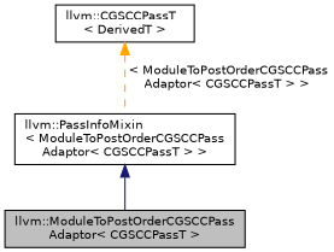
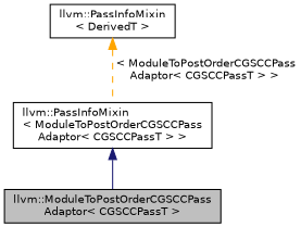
  digraph {
    node [color=black fontname=Helvetica fontsize=10 shape=box]
    edge [dir=back fontname=Helvetica fontsize=10 labelfontname=Helvetica labelfontsize=10]
    n1 [fillcolor=grey75 fontcolor=black height=0.2 label="llvm::ModuleToPostOrderCGSCCPass\lAdaptor\< CGSCCPassT \>" style=filled width=0.4]
    n2 [height=0.2 label="llvm::PassInfoMixin\l\< ModuleToPostOrderCGSCCPass\lAdaptor\< CGSCCPassT \> \>" width=0.4]
-   n3 [height=0.2 label="llvm::CGSCCPassT\l\< DerivedT \>" width=0.4]
+   n3 [height=0.2 label="llvm::PassInfoMixin\l\< DerivedT \>" width=0.4]
    n2 -> n1 [color=midnightblue style=solid]
    n3 -> n2 [color=orange label=" \< ModuleToPostOrderCGSCCPass\lAdaptor\< CGSCCPassT \> \>" style=dashed]
  }
